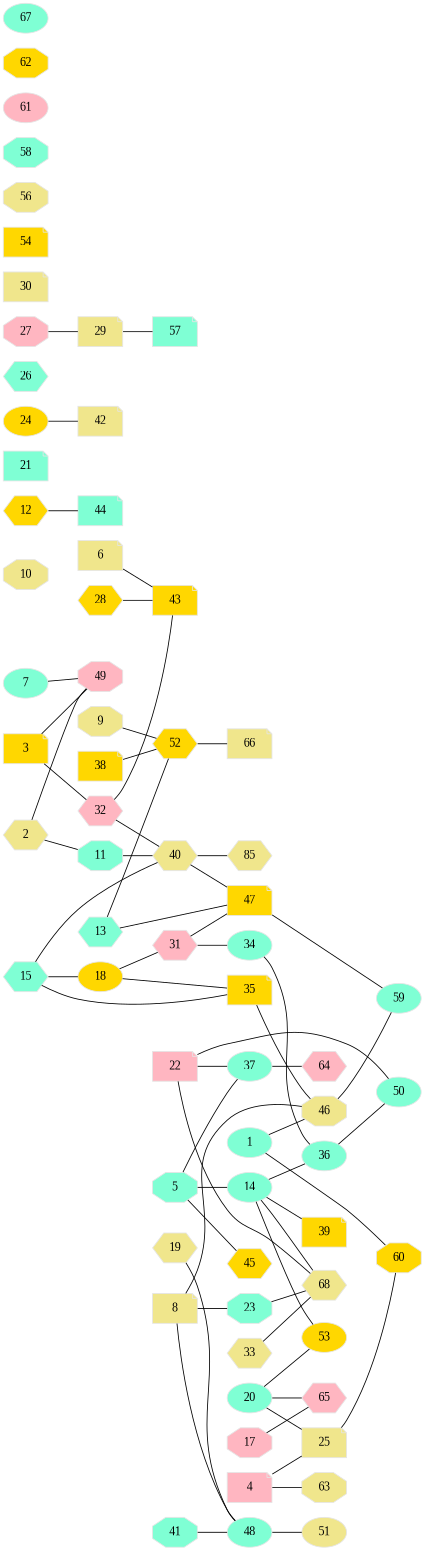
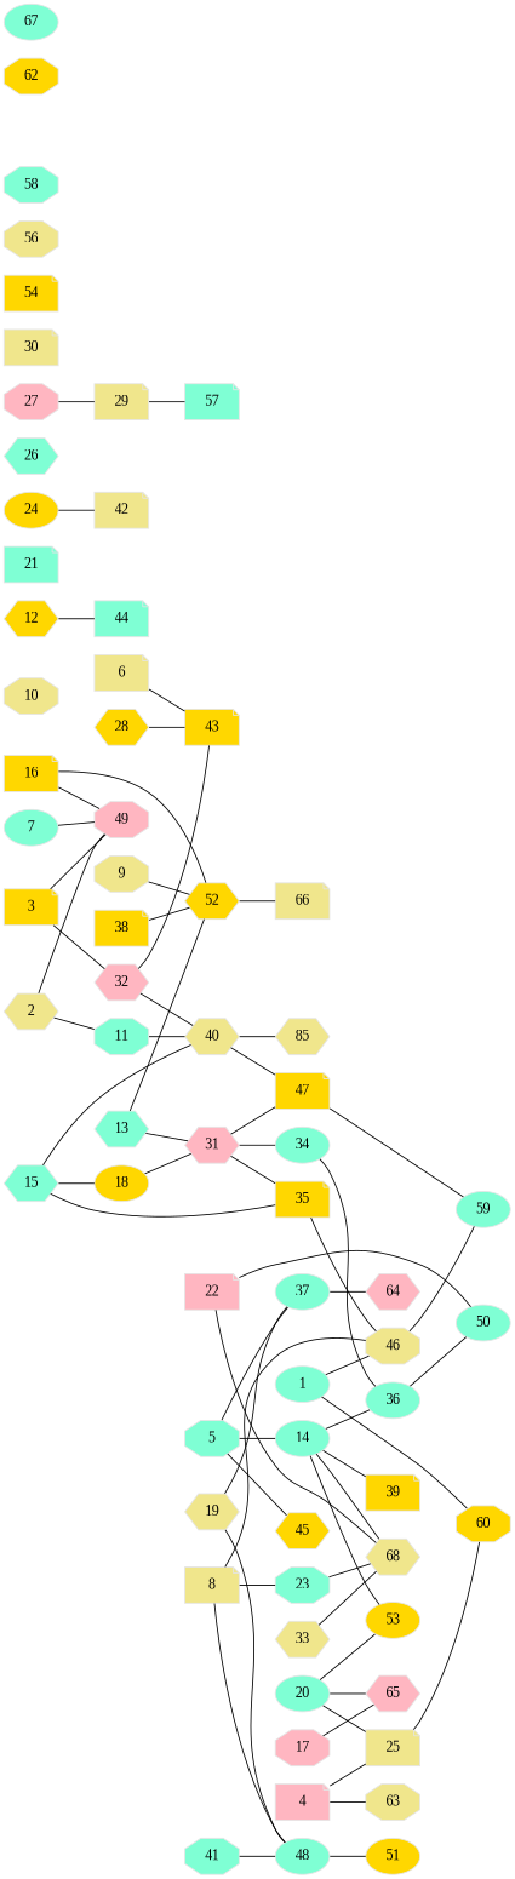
  graph {
    fontname="Liberation Serif"
    rankdir=LR
    node [color=gray90 fillcolor=aquamarine fontname="Liberation Serif" shape=note style=filled]
    edge [fontname="Liberation Serif"]
    1 [shape=ellipse]
    46 [fillcolor=khaki shape=octagon]
    60 [fillcolor=gold shape=octagon]
    59 [shape=ellipse]
    2 [fillcolor=khaki shape=hexagon]
    11 [shape=octagon]
    49 [fillcolor=lightpink shape=octagon]
    40 [fillcolor=khaki shape=hexagon]
    3 [fillcolor=gold]
    32 [fillcolor=lightpink shape=hexagon]
    43 [fillcolor=gold]
    4 [fillcolor=lightpink]
    25 [fillcolor=khaki]
    63 [fillcolor=khaki shape=octagon]
    5 [shape=octagon]
    14 [shape=ellipse]
    37 [shape=ellipse]
    45 [fillcolor=gold shape=hexagon]
    36 [shape=ellipse]
    39 [fillcolor=gold]
    53 [fillcolor=gold shape=ellipse]
    68 [fillcolor=khaki shape=hexagon]
    64 [fillcolor=lightpink shape=hexagon]
    6 [fillcolor=khaki]
    7 [shape=ellipse]
    8 [fillcolor=khaki]
    23 [shape=octagon]
    48 [shape=ellipse]
-   51 [fillcolor=khaki shape=ellipse]
+   51 [fillcolor=gold shape=ellipse]
    9 [fillcolor=khaki shape=octagon]
    52 [fillcolor=gold shape=hexagon]
    66 [fillcolor=khaki]
    10 [fillcolor=khaki shape=octagon]
    47 [fillcolor=gold]
    n35 [fillcolor=khaki label=85 shape=hexagon]
    12 [fillcolor=gold shape=hexagon]
    44
    13 [shape=hexagon]
    50 [shape=ellipse]
    15 [shape=hexagon]
    18 [fillcolor=gold shape=ellipse]
    35 [fillcolor=gold]
    31 [fillcolor=lightpink shape=hexagon]
+   16 [fillcolor=gold]
    17 [fillcolor=lightpink shape=octagon]
    65 [fillcolor=lightpink shape=hexagon]
    34 [shape=ellipse]
    19 [fillcolor=khaki shape=hexagon]
    20 [shape=ellipse]
    21
    22 [fillcolor=lightpink]
    24 [fillcolor=gold shape=ellipse]
    42 [fillcolor=khaki]
    26 [shape=hexagon]
    27 [fillcolor=lightpink shape=octagon]
    29 [fillcolor=khaki]
    57
    28 [fillcolor=gold shape=hexagon]
    30 [fillcolor=khaki]
    33 [fillcolor=khaki shape=hexagon]
    38 [fillcolor=gold]
    41 [shape=octagon]
    54 [fillcolor=gold]
    56 [fillcolor=khaki shape=octagon]
    58 [shape=octagon]
-   61 [fillcolor=lightpink shape=ellipse]
    62 [fillcolor=gold shape=octagon]
    67 [shape=ellipse]
    1 -- 46
    1 -- 60
    46 -- 59
    2 -- 11
    2 -- 49
    11 -- 40
    40 -- 47
    40 -- n35
    3 -- 49
    3 -- 32
    32 -- 40
    32 -- 43
    4 -- 25
    4 -- 63
    25 -- 60
    5 -- 14
    5 -- 37
    5 -- 45
    14 -- 36
    14 -- 39
    14 -- 53
    14 -- 68
    37 -- 64
    36 -- 50
    6 -- 43
    7 -- 49
    8 -- 46
    8 -- 23
    8 -- 48
    23 -- 68
    48 -- 51
    9 -- 52
    52 -- 66
    47 -- 59
    12 -- 44
    13 -- 52
-   13 -- 47
+   13 -- 31
    15 -- 40
    15 -- 18
    15 -- 35
    18 -- 31
    35 -- 46
    31 -- 47
-   18 -- 35
+   31 -- 35
    31 -- 34
+   16 -- 49
+   16 -- 52
    17 -- 65
    34 -- 36
-   22 -- 37
+   19 -- 37
    19 -- 48
    20 -- 25
    20 -- 53
    20 -- 65
    22 -- 68
    22 -- 50
    24 -- 42
    27 -- 29
    29 -- 57
    28 -- 43
    33 -- 68
    38 -- 52
    41 -- 48
  }
